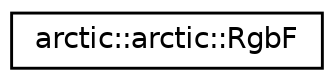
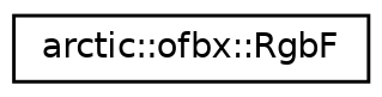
  digraph {
    rankdir=TB
-   n1 [color=black fillcolor=white fontname=Helvetica fontsize=10 height=0.2 label="arctic::arctic::RgbF" shape=record style=filled width=0.4]
+   n1 [color=black fillcolor=white fontname=Helvetica fontsize=10 height=0.2 label="arctic::ofbx::RgbF" shape=record style=filled width=0.4]
  }
